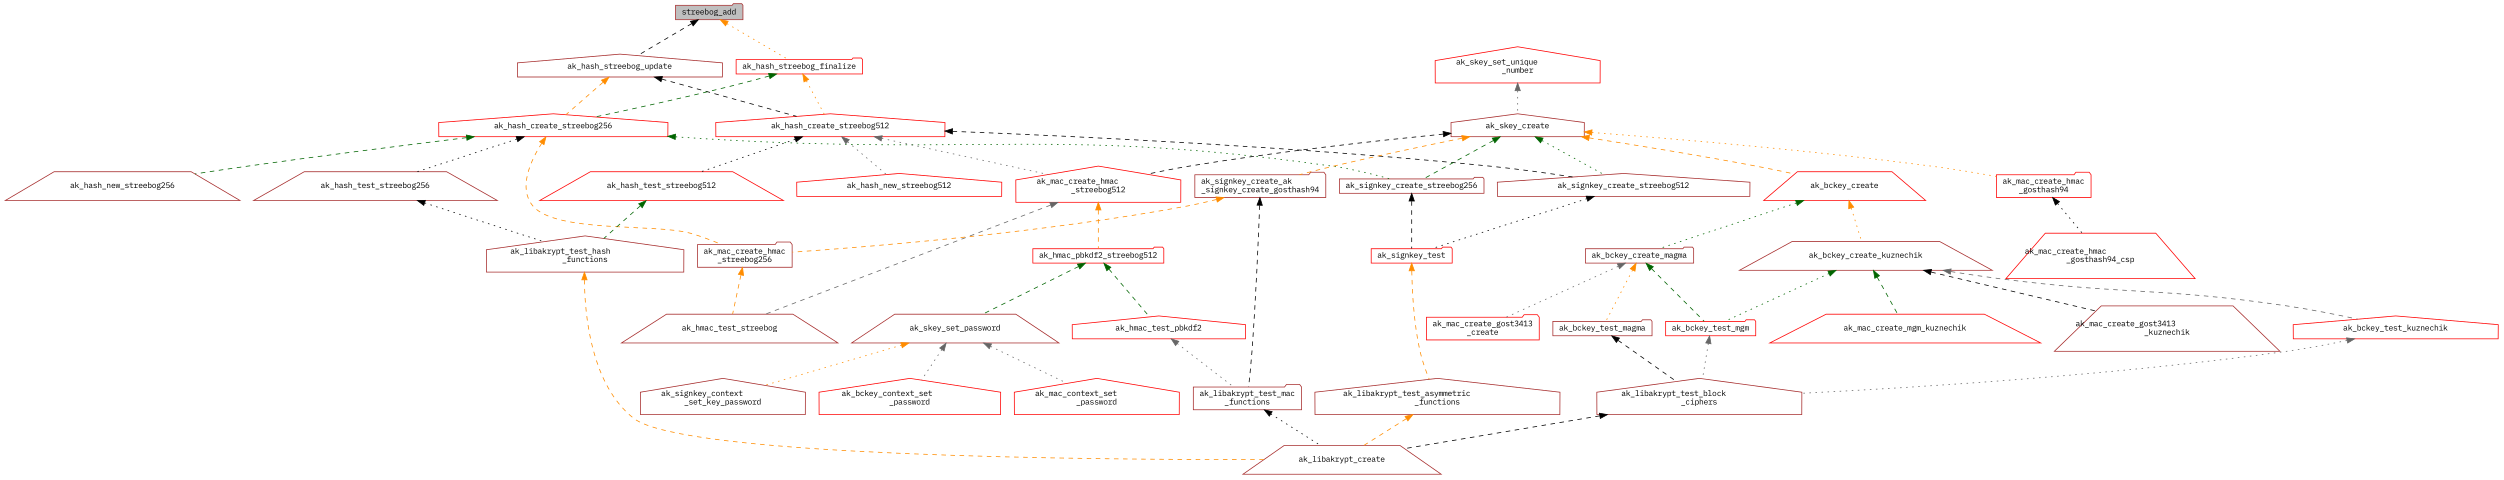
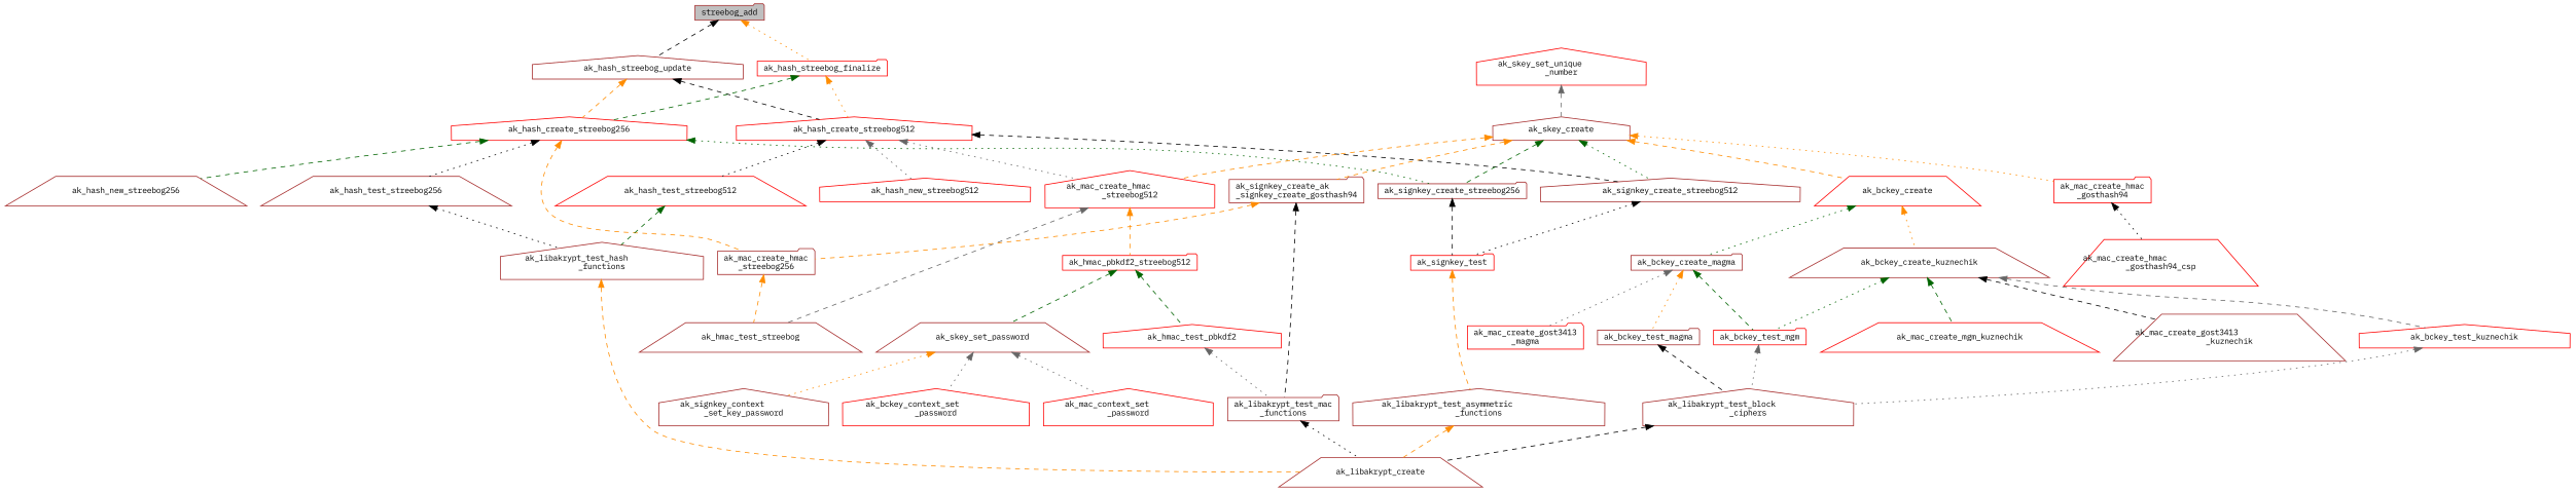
  digraph {
    fontname="IBM Plex Mono"
    rankdir=TB
    node [color=brown fillcolor=white fontname="IBM Plex Mono" fontsize=10 shape=house style=filled]
    edge [color=darkorange dir=back fontname="IBM Plex Mono" fontsize=10 labelfontname=Helvetica labelfontsize=10 style=dashed]
    n1 [fillcolor=grey75 fontcolor=black height=0.2 label=streebog_add shape=folder width=0.4]
    n2 [height=0.2 label=ak_hash_streebog_update width=0.4]
    n3 [color=red height=0.2 label=ak_hash_streebog_finalize shape=folder width=0.4]
    n4 [color=red height=0.2 label=ak_hash_create_streebog256 width=0.4]
    n5 [color=red height=0.2 label=ak_hash_create_streebog512 width=0.4]
    n6 [height=0.2 label=ak_hash_new_streebog256 shape=trapezium width=0.4]
    n7 [height=0.2 label="ak_mac_create_hmac\l_streebog256" shape=folder width=0.4]
    n8 [height=0.2 label=ak_signkey_create_streebog256 shape=folder width=0.4]
    n9 [height=0.2 label=ak_hash_test_streebog256 shape=trapezium width=0.4]
    n10 [color=red height=0.2 label="ak_mac_create_hmac\l_streebog512" width=0.4]
    n11 [height=0.2 label=ak_signkey_create_streebog512 width=0.4]
    n12 [color=red height=0.2 label=ak_hash_new_streebog512 width=0.4]
    n13 [color=red height=0.2 label=ak_hash_test_streebog512 shape=trapezium width=0.4]
    n14 [height=0.2 label=ak_hmac_test_streebog shape=trapezium width=0.4]
    n15 [color=red height=0.2 label=ak_signkey_test shape=folder width=0.4]
    n16 [color=red height=0.2 label="ak_skey_set_unique\l_number" width=0.4]
    n17 [height=0.2 label=ak_skey_create width=0.4]
    n18 [height=0.2 label="ak_libakrypt_test_hash\l_functions" width=0.4]
    n19 [height=0.2 label="ak_libakrypt_test_mac\l_functions" shape=folder width=0.4]
    n20 [height=0.2 label=ak_libakrypt_create shape=trapezium width=0.4]
    n21 [height=0.2 label="ak_libakrypt_test_asymmetric\l_functions" width=0.4]
    n22 [color=red height=0.2 label=ak_bckey_create shape=trapezium width=0.4]
    n23 [color=red height=0.2 label="ak_mac_create_hmac\l_gosthash94" shape=folder width=0.4]
    n24 [height=0.2 label="ak_signkey_create_ak\l_signkey_create_gosthash94" shape=folder width=0.4]
    n25 [height=0.2 label=ak_bckey_create_kuznechik shape=trapezium width=0.4]
    n26 [height=0.2 label=ak_bckey_create_magma shape=folder width=0.4]
    n27 [color=red height=0.2 label=ak_hmac_pbkdf2_streebog512 shape=folder width=0.4]
    n28 [color=red height=0.2 label="ak_mac_create_hmac\l_gosthash94_csp" shape=trapezium width=0.4]
    n29 [color=red height=0.2 label=ak_mac_create_mgm_kuznechik shape=trapezium width=0.4]
    n30 [color=red height=0.2 label=ak_bckey_test_mgm shape=folder width=0.4]
    n31 [height=0.2 label="ak_mac_create_gost3413\l_kuznechik" shape=trapezium width=0.4]
    n32 [color=red height=0.2 label=ak_bckey_test_kuznechik width=0.4]
-   n33 [color=red height=0.2 label="ak_mac_create_gost3413\l_create" shape=folder width=0.4]
+   n33 [color=red height=0.2 label="ak_mac_create_gost3413\l_magma" shape=folder width=0.4]
    n34 [height=0.2 label=ak_bckey_test_magma shape=folder width=0.4]
    n35 [height=0.2 label="ak_libakrypt_test_block\l_ciphers" width=0.4]
    n36 [color=red height=0.2 label=ak_hmac_test_pbkdf2 width=0.4]
    n37 [height=0.2 label=ak_skey_set_password shape=trapezium width=0.4]
    n38 [color=red height=0.2 label="ak_bckey_context_set\l_password" width=0.4]
    n39 [color=red height=0.2 label="ak_mac_context_set\l_password" width=0.4]
    n40 [height=0.2 label="ak_signkey_context\l_set_key_password" width=0.4]
    n1 -> n2 [color=black]
    n1 -> n3 [style=dotted]
    n2 -> n4
    n2 -> n5 [color=black]
    n3 -> n4 [color=darkgreen]
    n3 -> n5 [style=dotted]
    n4 -> n6 [color=darkgreen]
    n4 -> n7
    n4 -> n8 [color=darkgreen style=dotted]
    n4 -> n9 [color=black style=dotted]
    n5 -> n10 [color=gray40 style=dotted]
    n5 -> n11 [color=black]
    n5 -> n12 [color=gray40 style=dotted]
    n5 -> n13 [color=black style=dotted]
    n7 -> n14
    n8 -> n15 [color=black]
    n9 -> n18 [color=black style=dotted]
    n10 -> n14 [color=gray40]
    n10 -> n27
    n11 -> n15 [color=black style=dotted]
    n13 -> n18 [color=darkgreen]
    n15 -> n21
-   n16 -> n17 [color=gray40 style=dotted]
+   n16 -> n17 [color=gray40]
    n17 -> n8 [color=darkgreen]
-   n17 -> n10 [color=black]
+   n17 -> n10
    n17 -> n11 [color=darkgreen style=dotted]
    n17 -> n22
    n17 -> n23 [style=dotted]
    n17 -> n24
    n18 -> n20
    n19 -> n20 [color=black style=dotted]
    n21 -> n20
    n22 -> n25 [style=dotted]
    n22 -> n26 [color=darkgreen style=dotted]
    n23 -> n28 [color=black style=dotted]
    n24 -> n7
    n24 -> n19 [color=black]
    n25 -> n29 [color=darkgreen]
    n25 -> n30 [color=darkgreen style=dotted]
    n25 -> n31 [color=black]
    n25 -> n32 [color=gray40]
    n26 -> n30 [color=darkgreen]
    n26 -> n33 [color=gray40 style=dotted]
    n26 -> n34 [style=dotted]
    n27 -> n36 [color=darkgreen]
    n27 -> n37 [color=darkgreen]
    n30 -> n35 [color=gray40 style=dotted]
    n32 -> n35 [color=gray40 style=dotted]
    n34 -> n35 [color=black]
    n35 -> n20 [color=black]
    n36 -> n19 [color=gray40 style=dotted]
    n37 -> n38 [color=gray40 style=dotted]
    n37 -> n39 [color=gray40 style=dotted]
    n37 -> n40 [style=dotted]
  }
